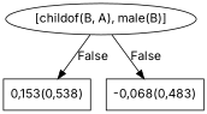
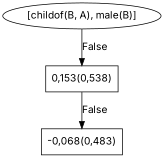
  digraph {
    fontname=Inter
    node [fontname=Inter shape=box]
    edge [fontname=Inter]
    n1 [label="[childof(B, A), male(B)]" shape=""]
    n2 [label="0,153(0,538)"]
    n3 [label="-0,068(0,483)"]
    n1 -> n2 [label=False]
-   n1 -> n3 [label=False]
+   n2 -> n3 [label=False]
  }
